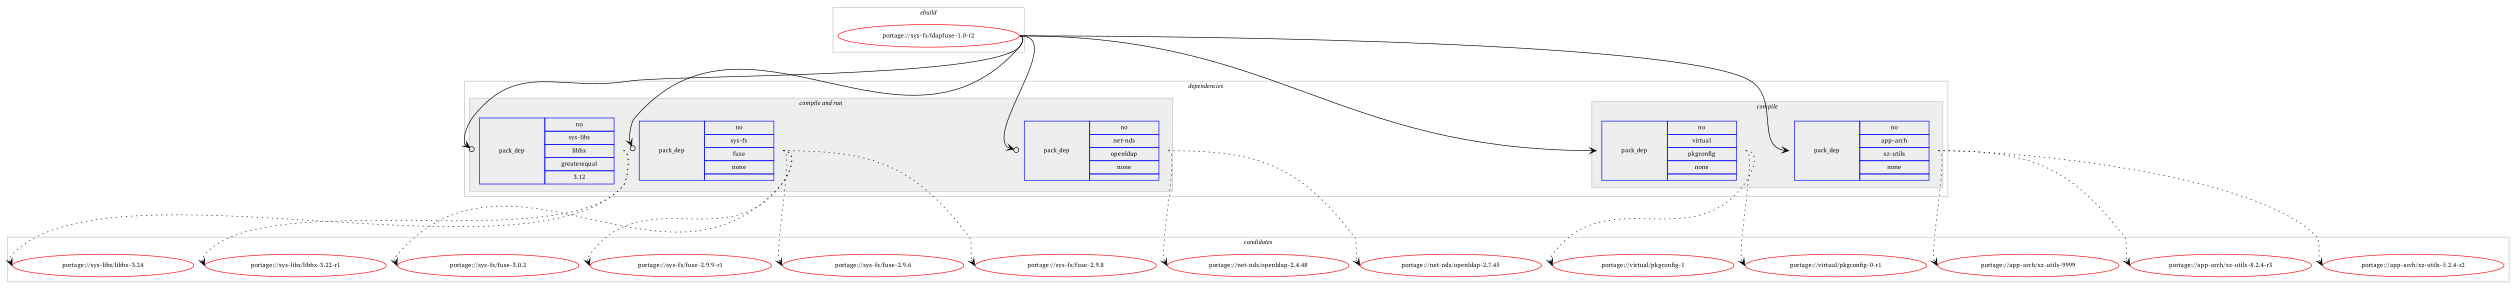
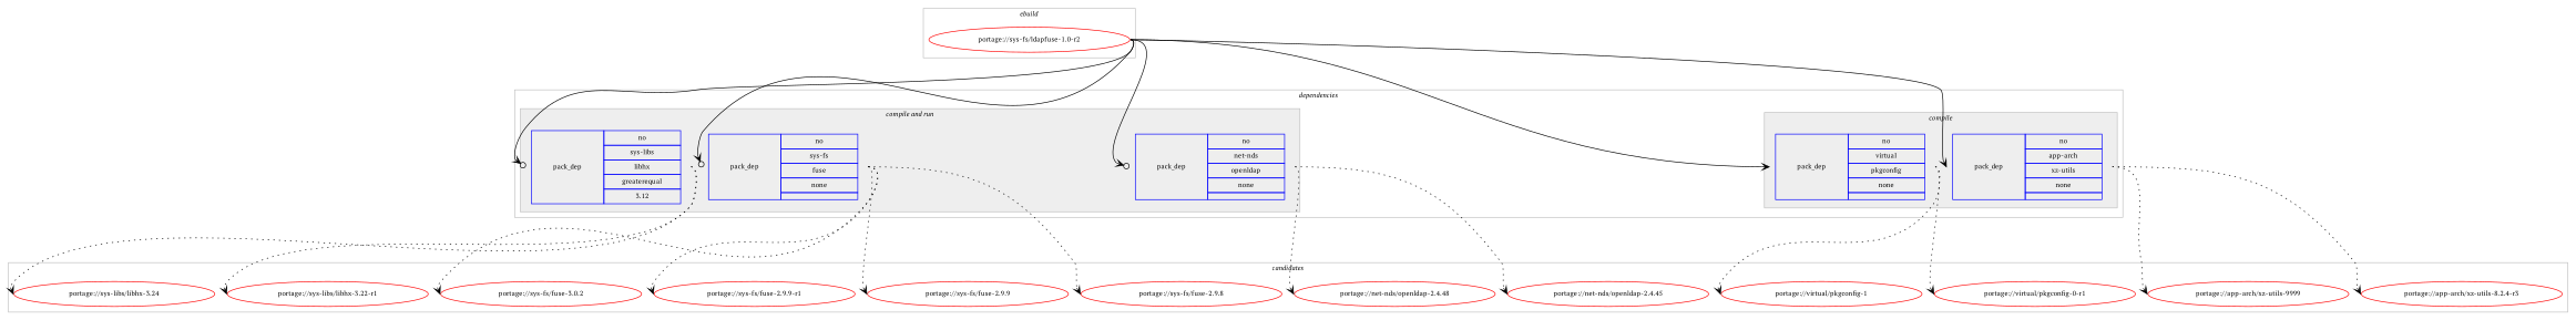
  digraph {
    compound=true
    concentrate=true
    fontname="PT Serif"
    fontsize=10
    newrank=true
    rankdir=TB
    ranksep=1.5
    node [color=red fontname="PT Serif" fontsize=10]
    edge [arrowhead=vee fontname="PT Serif" headport=w style=dotted tailport=e weight=100]
    n1 [label="portage://sys-fs/ldapfuse-1.0-r2" width=4]
    n2 [color=blue label=<<TABLE BORDER="0" CELLBORDER="1" CELLSPACING="0" CELLPADDING="4" WIDTH="220"><TR><TD ROWSPAN="6" CELLPADDING="30">pack_dep</TD></TR><TR><TD WIDTH="110">no</TD></TR><TR><TD>app-arch</TD></TR><TR><TD>xz-utils</TD></TR><TR><TD>none</TD></TR><TR><TD></TD></TR></TABLE>> shape=none]
    n3 [color=blue label=<<TABLE BORDER="0" CELLBORDER="1" CELLSPACING="0" CELLPADDING="4" WIDTH="220"><TR><TD ROWSPAN="6" CELLPADDING="30">pack_dep</TD></TR><TR><TD WIDTH="110">no</TD></TR><TR><TD>virtual</TD></TR><TR><TD>pkgconfig</TD></TR><TR><TD>none</TD></TR><TR><TD></TD></TR></TABLE>> shape=none]
    n4 [color=blue label=<<TABLE BORDER="0" CELLBORDER="1" CELLSPACING="0" CELLPADDING="4" WIDTH="220"><TR><TD ROWSPAN="6" CELLPADDING="30">pack_dep</TD></TR><TR><TD WIDTH="110">no</TD></TR><TR><TD>net-nds</TD></TR><TR><TD>openldap</TD></TR><TR><TD>none</TD></TR><TR><TD></TD></TR></TABLE>> shape=none]
    n5 [color=blue label=<<TABLE BORDER="0" CELLBORDER="1" CELLSPACING="0" CELLPADDING="4" WIDTH="220"><TR><TD ROWSPAN="6" CELLPADDING="30">pack_dep</TD></TR><TR><TD WIDTH="110">no</TD></TR><TR><TD>sys-fs</TD></TR><TR><TD>fuse</TD></TR><TR><TD>none</TD></TR><TR><TD></TD></TR></TABLE>> shape=none]
    n6 [color=blue label=<<TABLE BORDER="0" CELLBORDER="1" CELLSPACING="0" CELLPADDING="4" WIDTH="220"><TR><TD ROWSPAN="6" CELLPADDING="30">pack_dep</TD></TR><TR><TD WIDTH="110">no</TD></TR><TR><TD>sys-libs</TD></TR><TR><TD>libhx</TD></TR><TR><TD>greaterequal</TD></TR><TR><TD>3.12</TD></TR></TABLE>> shape=none]
-   n7 [label="portage://app-arch/xz-utils-5.2.4-r2" width=4]
    n8 [label="portage://app-arch/xz-utils-8.2.4-r3" width=4]
    n9 [label="portage://app-arch/xz-utils-9999" width=4]
    n10 [label="portage://virtual/pkgconfig-0-r1" width=4]
    n11 [label="portage://virtual/pkgconfig-1" width=4]
-   n12 [label="portage://net-nds/openldap-2.7.45" width=4]
+   n12 [label="portage://net-nds/openldap-2.4.45" width=4]
    n13 [label="portage://net-nds/openldap-2.4.48" width=4]
    n14 [label="portage://sys-fs/fuse-2.9.8" width=4]
-   n15 [label="portage://sys-fs/fuse-2.9.6" width=4]
+   n15 [label="portage://sys-fs/fuse-2.9.9" width=4]
    n16 [label="portage://sys-fs/fuse-2.9.9-r1" width=4]
    n17 [label="portage://sys-fs/fuse-3.0.2" width=4]
    n18 [label="portage://sys-libs/libhx-3.22-r1" width=4]
    n19 [label="portage://sys-libs/libhx-3.24" width=4]
    subgraph cluster_1 {
      color=gray
      label=<<i>ebuild</i>>
      rank=same
      n1
    }
    subgraph cluster_2 {
      color=gray
      label=<<i>dependencies</i>>
      subgraph cluster_3 {
        color=gray
        fillcolor="#eeeeee"
        label=<<i>compile</i>>
        style=filled
        subgraph sub_4 {
          color=gray
          fillcolor="#eeeeee"
          label=<<i>compile</i>>
          style=filled
          n2
        }
        subgraph sub_5 {
          color=gray
          fillcolor="#eeeeee"
          label=<<i>compile</i>>
          style=filled
          n3
        }
      }
      subgraph cluster_6 {
        color=gray
        fillcolor="#eeeeee"
        label=<<i>compile and run</i>>
        style=filled
        subgraph sub_7 {
          color=gray
          fillcolor="#eeeeee"
          label=<<i>compile and run</i>>
          style=filled
          n4
        }
        subgraph sub_8 {
          color=gray
          fillcolor="#eeeeee"
          label=<<i>compile and run</i>>
          style=filled
          n5
        }
        subgraph sub_9 {
          color=gray
          fillcolor="#eeeeee"
          label=<<i>compile and run</i>>
          style=filled
          n6
        }
      }
      subgraph cluster_10 {
        color=gray
        fillcolor="#eeeeee"
        label=<<i>run</i>>
        style=filled
      }
    }
    subgraph cluster_11 {
      color=gray
      label=<<i>candidates</i>>
      rank=same
      subgraph sub_12 {
        color=black
        label=<<i>candidates</i>>
        nodesep=1
        rank=same
-       n7
        n8
        n9
      }
      subgraph sub_13 {
        color=black
        label=<<i>candidates</i>>
        nodesep=1
        rank=same
        n10
        n11
      }
      subgraph sub_14 {
        color=black
        label=<<i>candidates</i>>
        nodesep=1
        rank=same
        n12
        n13
      }
      subgraph sub_15 {
        color=black
        label=<<i>candidates</i>>
        nodesep=1
        rank=same
        n14
        n15
        n16
        n17
      }
      subgraph sub_16 {
        color=black
        label=<<i>candidates</i>>
        nodesep=1
        rank=same
        n18
        n19
      }
    }
    n1 -> n2 [style=solid weight=20]
    n1 -> n3 [style=solid weight=20]
    n1 -> n4 [arrowhead=odotvee style=solid weight=20]
    n1 -> n5 [arrowhead=odotvee style=solid weight=20]
    n1 -> n6 [arrowhead=odotvee style=solid weight=20]
-   n2 -> n7
    n2 -> n8
    n2 -> n9
    n3 -> n10
    n3 -> n11
    n4 -> n12
    n4 -> n13
    n5 -> n14
    n5 -> n15
    n5 -> n16
    n5 -> n17
    n6 -> n18
    n6 -> n19
  }
